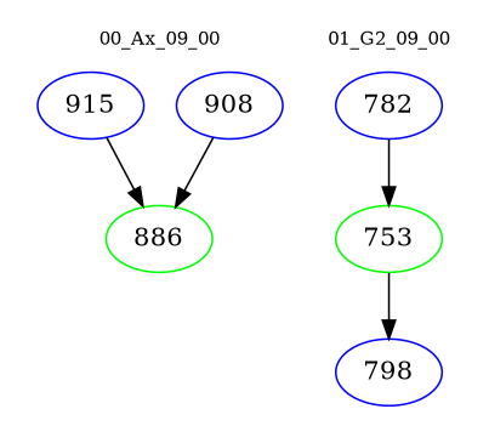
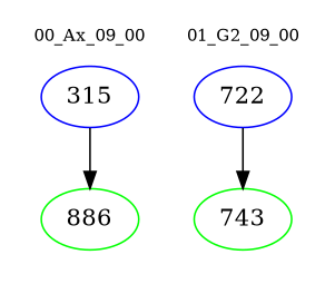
  digraph {
    node [color=blue]
    edge [color=black]
-   n1 [label=908]
    n2 [color=green label=886]
-   n3 [label=915]
-   n4 [label=782]
-   n5 [color=green label=753]
-   n6 [label=798]
+   n3 [label=315]
+   n4 [label=722]
+   n5 [color=green label=743]
    subgraph cluster_1 {
      color=white
      fontsize=10
      label="00_Ax_09_00"
-     n1
      n2
      n3
    }
    subgraph cluster_2 {
      color=white
      fontsize=10
      label="01_G2_09_00"
      n4
      n5
-     n6
    }
-   n1 -> n2
    n3 -> n2
    n4 -> n5
-   n5 -> n6
  }
